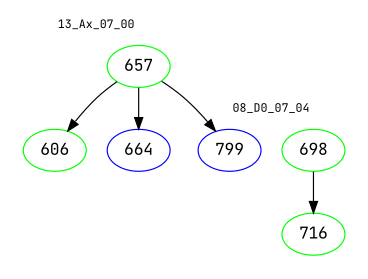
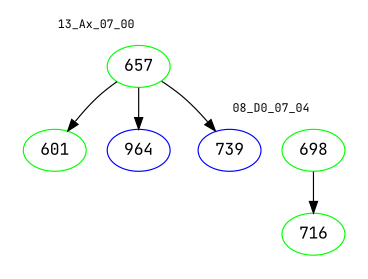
  digraph {
    fontname="JetBrains Mono"
    node [color=green fontname="JetBrains Mono"]
    edge [color=black fontname="JetBrains Mono"]
    n1 [label=657]
-   n2 [label=606]
-   n3 [color=blue label=664]
+   n2 [label=601]
+   n3 [color=blue label=964]
    n4 [label=698]
    n5 [label=716]
-   n6 [color=blue label=799]
+   n6 [color=blue label=739]
    subgraph cluster_1 {
      color=white
      fontsize=10
      label="13_Ax_07_00"
      n1
      n2
      n3
    }
    subgraph cluster_2 {
      color=white
      fontsize=10
      label="08_D0_07_04"
      n4
      n5
      n6
    }
    n1 -> n2
    n1 -> n3
    n1 -> n6
    n4 -> n5
  }
